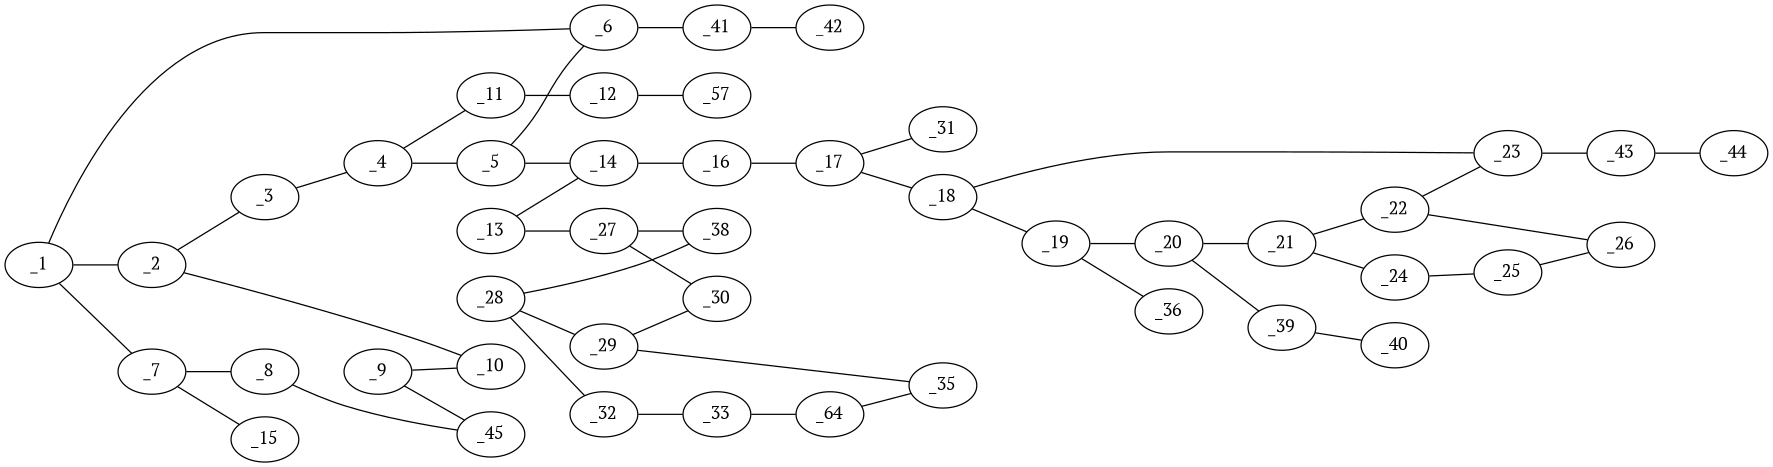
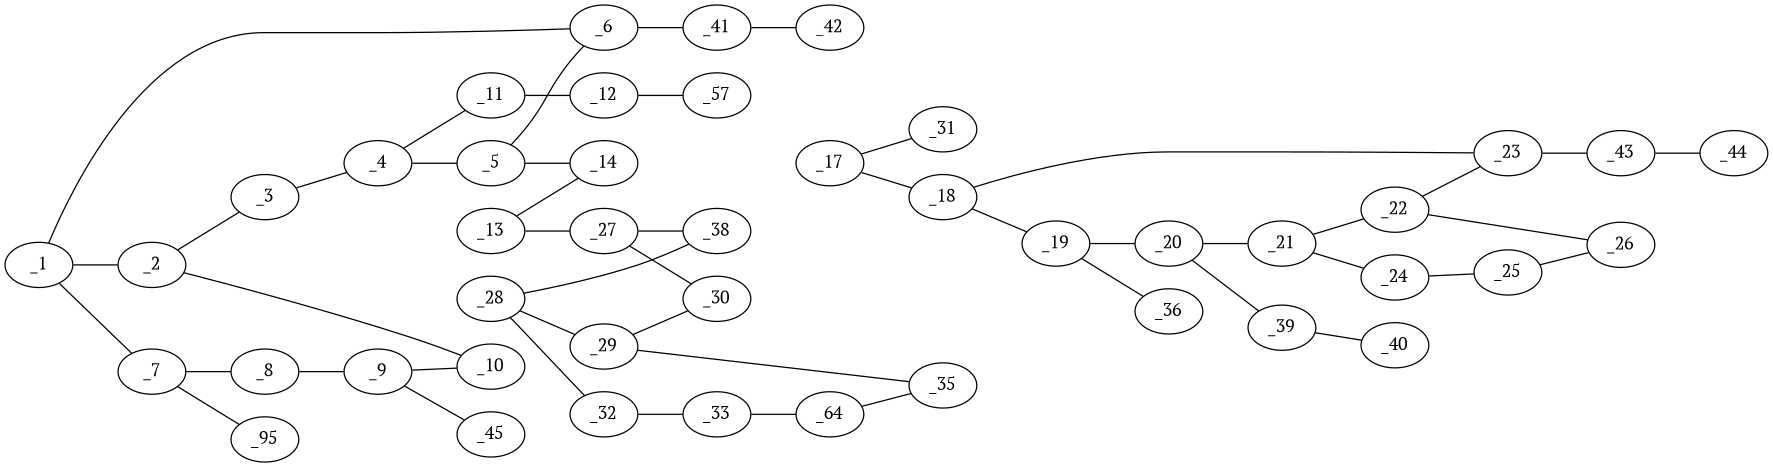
  graph {
    fontname="PT Serif"
    rankdir=LR
    node [charge=0 chem=1 fontname="PT Serif" symbol="C  " x=8.0622 y=-3.7913]
    edge [fontname="PT Serif" valence=1]
    _1 [x=4.5981 y=-2.2913]
    _2 [x=4.5981 y=-3.2913]
    _6 [x=5.4641 y=-1.7913]
    _7 [x=3.732 y=-1.7913]
    _3 [x=5.4641]
    _10 [chem=2 symbol="O  " x=3.7321]
    _41 [chem=2 symbol="O  " x=5.4641 y=-0.7913]
    _8 [x=2.866 y=-2.2913]
-   _15 [chem=2 symbol="O  " x=3.732 y=-0.7913]
+   _15 [chem=2 symbol="O  " x=3.732 y=-0.7913 label=_95]
    _4 [x=6.3301 y=-3.2913]
    _42 [x=4.5981 y=-0.2913]
    _9 [x=2.866 y=-3.2913]
    _5 [x=6.3301 y=-2.2913]
    _11 [chem=2 symbol="O  " x=7.1962]
    _14 [x=7.1961 y=-1.7913]
    _12 [y=-3.2913]
-   _16 [x=7.1961 y=-0.7913]
    n18 [chem=4 label=_57 symbol="N  " x=8.9282]
    _17 [y=-0.2913]
    _45 [x=2]
    _13 [y=-2.2913]
    _27 [x=9.0464 y=-2.1142]
    _30 [chem=4 symbol="N  " x=9.7681 y=-2.8064]
    _38 [chem=4 symbol="N  " x=9.4816 y=-1.2139]
    _18 [y=0.7087]
    _31 [chem=2 symbol="O  " x=8.9282 y=-0.7913]
    _19 [x=8.9282 y=1.2087]
    _23 [x=7.1961 y=1.2087]
    _20 [x=8.9282 y=2.2087]
    _36 [chem=2 symbol="O  " x=9.7942 y=0.7087]
    _43 [chem=2 symbol="O  " x=6.3301 y=0.7087]
    _21 [y=2.7087]
    _39 [chem=2 symbol="O  " x=9.7942 y=2.7087]
    _44 [x=5.4641 y=1.2087]
    _22 [x=7.1961 y=2.2087]
    _24 [chem=2 symbol="O  " x=7.8542 y=3.6868]
    _40 [x=9.7942 y=3.7087]
    _26 [x=6.453 y=2.8778]
    _25 [x=6.8597 y=3.7913]
    _28 [x=10.4723 y=-1.3496]
    _29 [x=10.6494 y=-2.3338]
    _32 [x=11.2361 y=-0.7042]
    _35 [x=11.5903 y=-2.6726]
    _33 [x=12.177 y=-1.0429]
    n45 [label=_64 x=12.3541 y=-2.0271]
    _1 -- _2
    _1 -- _6 [valence=2]
    _1 -- _7
    _2 -- _3 [valence=2]
    _2 -- _10
    _6 -- _41
    _7 -- _8
    _7 -- _15 [valence=2]
    _3 -- _4
    _41 -- _42
-   _8 -- _45 [valence=2]
+   _8 -- _9 [valence=2]
    _4 -- _5 [valence=2]
    _4 -- _11
    _9 -- _10
    _9 -- _45
    _5 -- _6
    _5 -- _14
    _11 -- _12
-   _14 -- _16
    _12 -- n18 [valence=2]
-   _16 -- _17
    _17 -- _18
    _17 -- _31 [valence=2]
    _13 -- _14
    _13 -- _27
    _27 -- _30 [valence=2]
    _27 -- _38
    _18 -- _19
    _18 -- _23 [valence=2]
    _19 -- _20 [valence=2]
    _19 -- _36
    _23 -- _43
    _20 -- _21
    _20 -- _39
    _43 -- _44
    _21 -- _22 [valence=2]
    _21 -- _24
    _39 -- _40
    _22 -- _23
    _22 -- _26
    _24 -- _25
    _25 -- _26 [valence=2]
    _28 -- _38
    _28 -- _29
    _28 -- _32 [valence=2]
    _29 -- _30
    _29 -- _35 [valence=2]
    _32 -- _33
    _33 -- n45 [valence=2]
    n45 -- _35
  }
